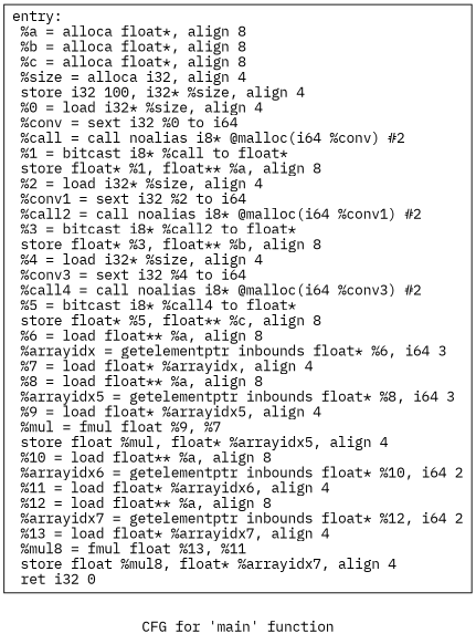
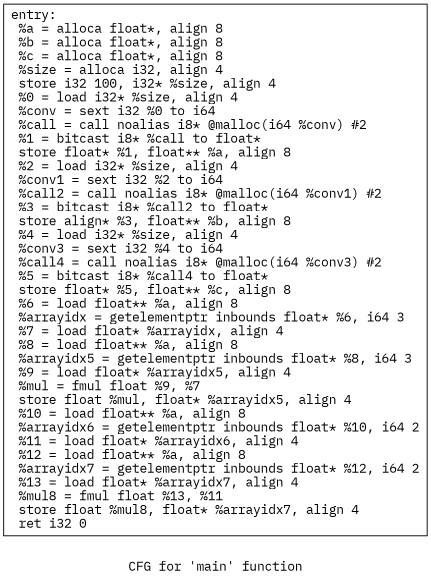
  digraph {
    label="CFG for 'main' function"
    fontname="IBM Plex Mono"
-   n1 [label="{entry:\l  %a = alloca float*, align 8\l  %b = alloca float*, align 8\l  %c = alloca float*, align 8\l  %size = alloca i32, align 4\l  store i32 100, i32* %size, align 4\l  %0 = load i32* %size, align 4\l  %conv = sext i32 %0 to i64\l  %call = call noalias i8* @malloc(i64 %conv) #2\l  %1 = bitcast i8* %call to float*\l  store float* %1, float** %a, align 8\l  %2 = load i32* %size, align 4\l  %conv1 = sext i32 %2 to i64\l  %call2 = call noalias i8* @malloc(i64 %conv1) #2\l  %3 = bitcast i8* %call2 to float*\l  store float* %3, float** %b, align 8\l  %4 = load i32* %size, align 4\l  %conv3 = sext i32 %4 to i64\l  %call4 = call noalias i8* @malloc(i64 %conv3) #2\l  %5 = bitcast i8* %call4 to float*\l  store float* %5, float** %c, align 8\l  %6 = load float** %a, align 8\l  %arrayidx = getelementptr inbounds float* %6, i64 3\l  %7 = load float* %arrayidx, align 4\l  %8 = load float** %a, align 8\l  %arrayidx5 = getelementptr inbounds float* %8, i64 3\l  %9 = load float* %arrayidx5, align 4\l  %mul = fmul float %9, %7\l  store float %mul, float* %arrayidx5, align 4\l  %10 = load float** %a, align 8\l  %arrayidx6 = getelementptr inbounds float* %10, i64 2\l  %11 = load float* %arrayidx6, align 4\l  %12 = load float** %a, align 8\l  %arrayidx7 = getelementptr inbounds float* %12, i64 2\l  %13 = load float* %arrayidx7, align 4\l  %mul8 = fmul float %13, %11\l  store float %mul8, float* %arrayidx7, align 4\l  ret i32 0\l}" shape=record fontname="IBM Plex Mono"]
+   n1 [label="{entry:\l  %a = alloca float*, align 8\l  %b = alloca float*, align 8\l  %c = alloca float*, align 8\l  %size = alloca i32, align 4\l  store i32 100, i32* %size, align 4\l  %0 = load i32* %size, align 4\l  %conv = sext i32 %0 to i64\l  %call = call noalias i8* @malloc(i64 %conv) #2\l  %1 = bitcast i8* %call to float*\l  store float* %1, float** %a, align 8\l  %2 = load i32* %size, align 4\l  %conv1 = sext i32 %2 to i64\l  %call2 = call noalias i8* @malloc(i64 %conv1) #2\l  %3 = bitcast i8* %call2 to float*\l  store align* %3, float** %b, align 8\l  %4 = load i32* %size, align 4\l  %conv3 = sext i32 %4 to i64\l  %call4 = call noalias i8* @malloc(i64 %conv3) #2\l  %5 = bitcast i8* %call4 to float*\l  store float* %5, float** %c, align 8\l  %6 = load float** %a, align 8\l  %arrayidx = getelementptr inbounds float* %6, i64 3\l  %7 = load float* %arrayidx, align 4\l  %8 = load float** %a, align 8\l  %arrayidx5 = getelementptr inbounds float* %8, i64 3\l  %9 = load float* %arrayidx5, align 4\l  %mul = fmul float %9, %7\l  store float %mul, float* %arrayidx5, align 4\l  %10 = load float** %a, align 8\l  %arrayidx6 = getelementptr inbounds float* %10, i64 2\l  %11 = load float* %arrayidx6, align 4\l  %12 = load float** %a, align 8\l  %arrayidx7 = getelementptr inbounds float* %12, i64 2\l  %13 = load float* %arrayidx7, align 4\l  %mul8 = fmul float %13, %11\l  store float %mul8, float* %arrayidx7, align 4\l  ret i32 0\l}" shape=record fontname="IBM Plex Mono"]
  }
